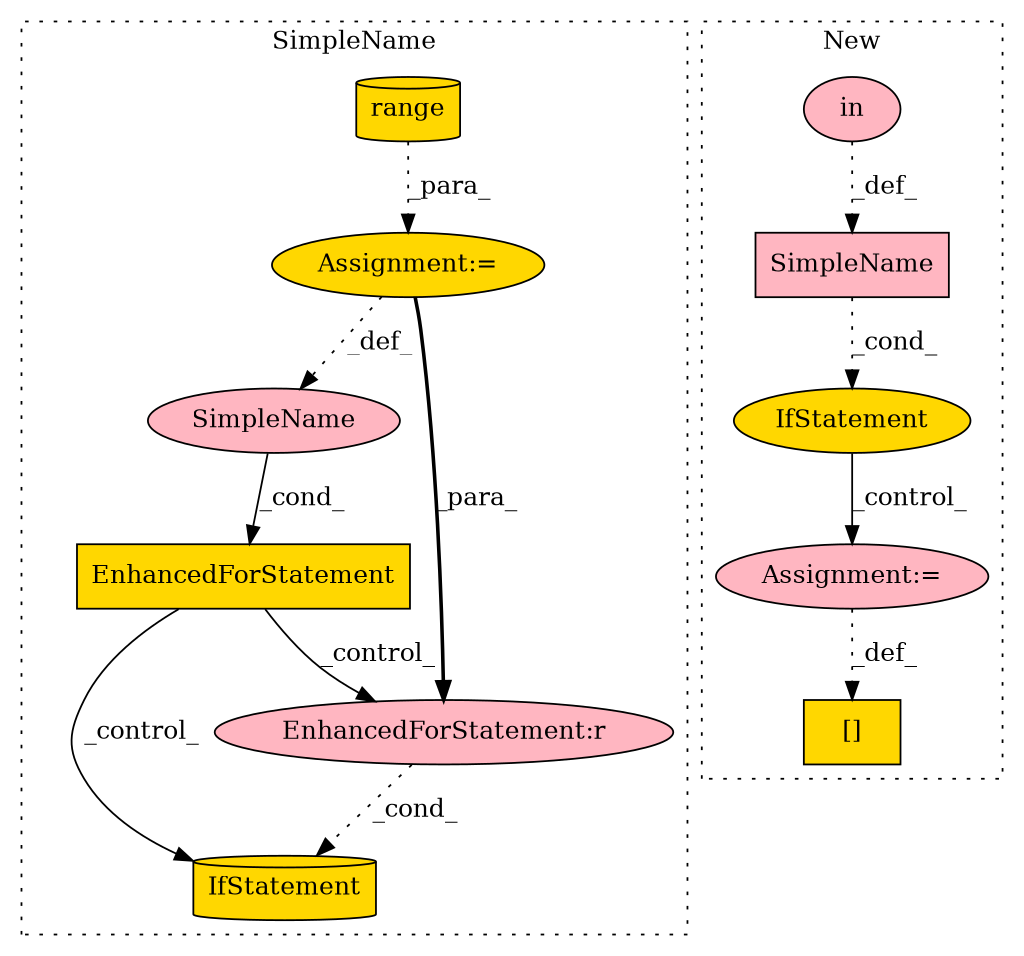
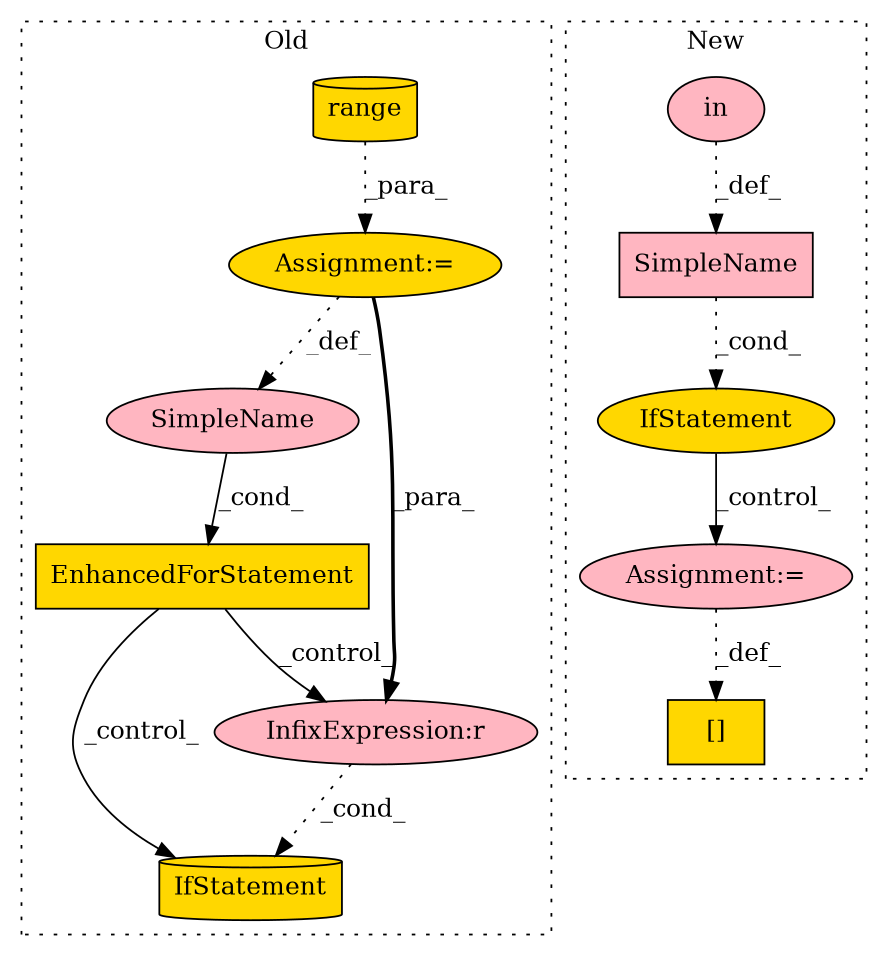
  digraph {
    node [a=7 fillcolor=gold l="57,2" s="15964,16045" shape=ellipse style=filled]
    edge [style=dotted]
    n1 [a=70 label=EnhancedForStatement shape=box]
    n2 [label="Assignment:="]
    n3 [a=25 l="4,2" label=IfStatement s="16114,16156" shape=cylinder]
    n4 [a=42 fillcolor=lightpink l=1 label=SimpleName s=16025]
    n5 [a=32 l="6,1" label=range s="16029,16044" shape=cylinder]
-   n6 [a=27 fillcolor=lightpink l=4 label="EnhancedForStatement:r" s=16144]
+   n6 [a=27 fillcolor=lightpink l=4 label="InfixExpression:r" s=16144]
    n7 [a=105 fillcolor=lightpink l=23 label=in s=15898]
    n8 [a=25 l="10,2" label=IfStatement s="15888,15921"]
    n9 [fillcolor=lightpink l=1 label="Assignment:=" s=15954]
    n10 [a=42 fillcolor=lightpink label=SimpleName shape=box l="" s=""]
    n11 [a=2 l="9,1" label="[]" s="15933,15953" shape=box]
    subgraph cluster_1 {
-     label=SimpleName
+     label=Old
      style=dotted
      n1
      n2
      n3
      n4
      n5
      n6
    }
    subgraph cluster_2 {
      label=New
      style=dotted
      n7
      n8
      n9
      n10
      n11
    }
    n1 -> n3 [label=_control_ style=solid]
    n1 -> n6 [label=_control_ style=solid]
    n2 -> n4 [label=_def_]
    n2 -> n6 [label=_para_ style=bold]
    n4 -> n1 [label=_cond_ style=solid]
    n5 -> n2 [label=_para_]
    n6 -> n3 [label=_cond_]
    n7 -> n10 [label=_def_]
    n8 -> n9 [label=_control_ style=solid]
    n9 -> n11 [label=_def_]
    n10 -> n8 [label=_cond_]
  }
